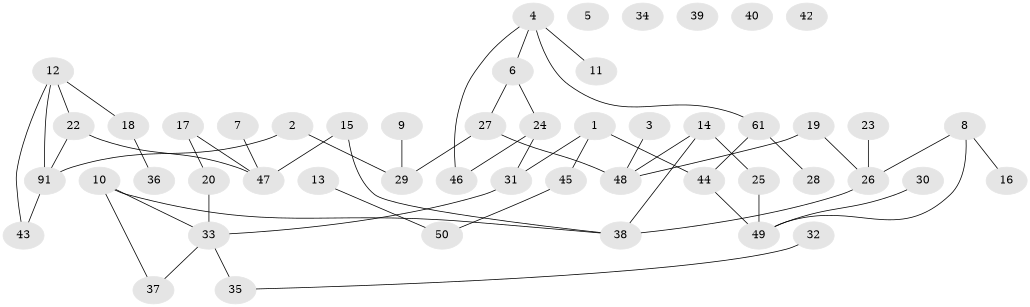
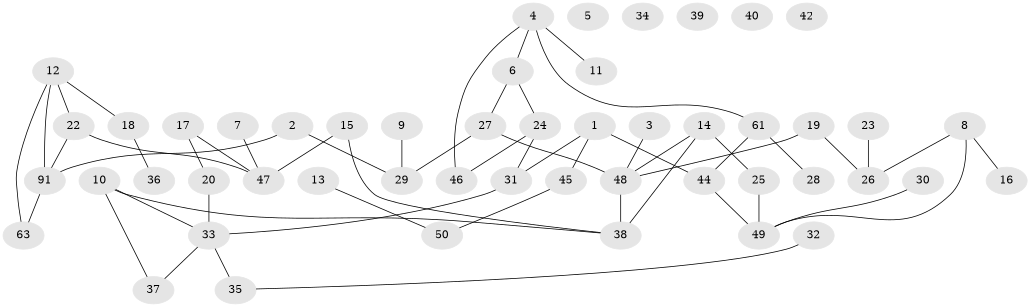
  graph {
    node [color=gray90 style=filled]
    1
    31
    44
    45
    33
    49
    50
    2
    29
    n10 [label=91]
-   43
+   43 [label=63]
    3
    48
    4
    6
    11
    n17 [label=61]
    46
    24
    27
    28
    5
    7
    47
    8
    16
    26
    38
    9
    10
    37
    35
    12
    18
    22
    36
    13
    14
    25
    15
    17
    20
    19
    23
    30
    32
    34
    39
    40
    42
    1 -- 31
    1 -- 44
    1 -- 45
    31 -- 33
    44 -- 49
    45 -- 50
    33 -- 37
    33 -- 35
    2 -- 29
    2 -- n10
    n10 -- 43
    3 -- 48
    4 -- 6
    4 -- 11
    4 -- n17
    4 -- 46
    6 -- 24
    6 -- 27
    n17 -- 44
    n17 -- 28
    24 -- 31
    24 -- 46
    27 -- 29
    27 -- 48
    7 -- 47
    8 -- 49
    8 -- 16
    8 -- 26
-   26 -- 38
+   48 -- 38
    9 -- 29
    10 -- 33
    10 -- 38
    10 -- 37
    12 -- n10
    12 -- 43
    12 -- 18
    12 -- 22
    18 -- 36
    22 -- n10
    22 -- 47
    13 -- 50
    14 -- 48
    14 -- 38
    14 -- 25
    25 -- 49
    15 -- 47
    15 -- 38
    17 -- 47
    17 -- 20
    20 -- 33
    19 -- 48
    19 -- 26
    23 -- 26
    30 -- 49
    32 -- 35
  }
